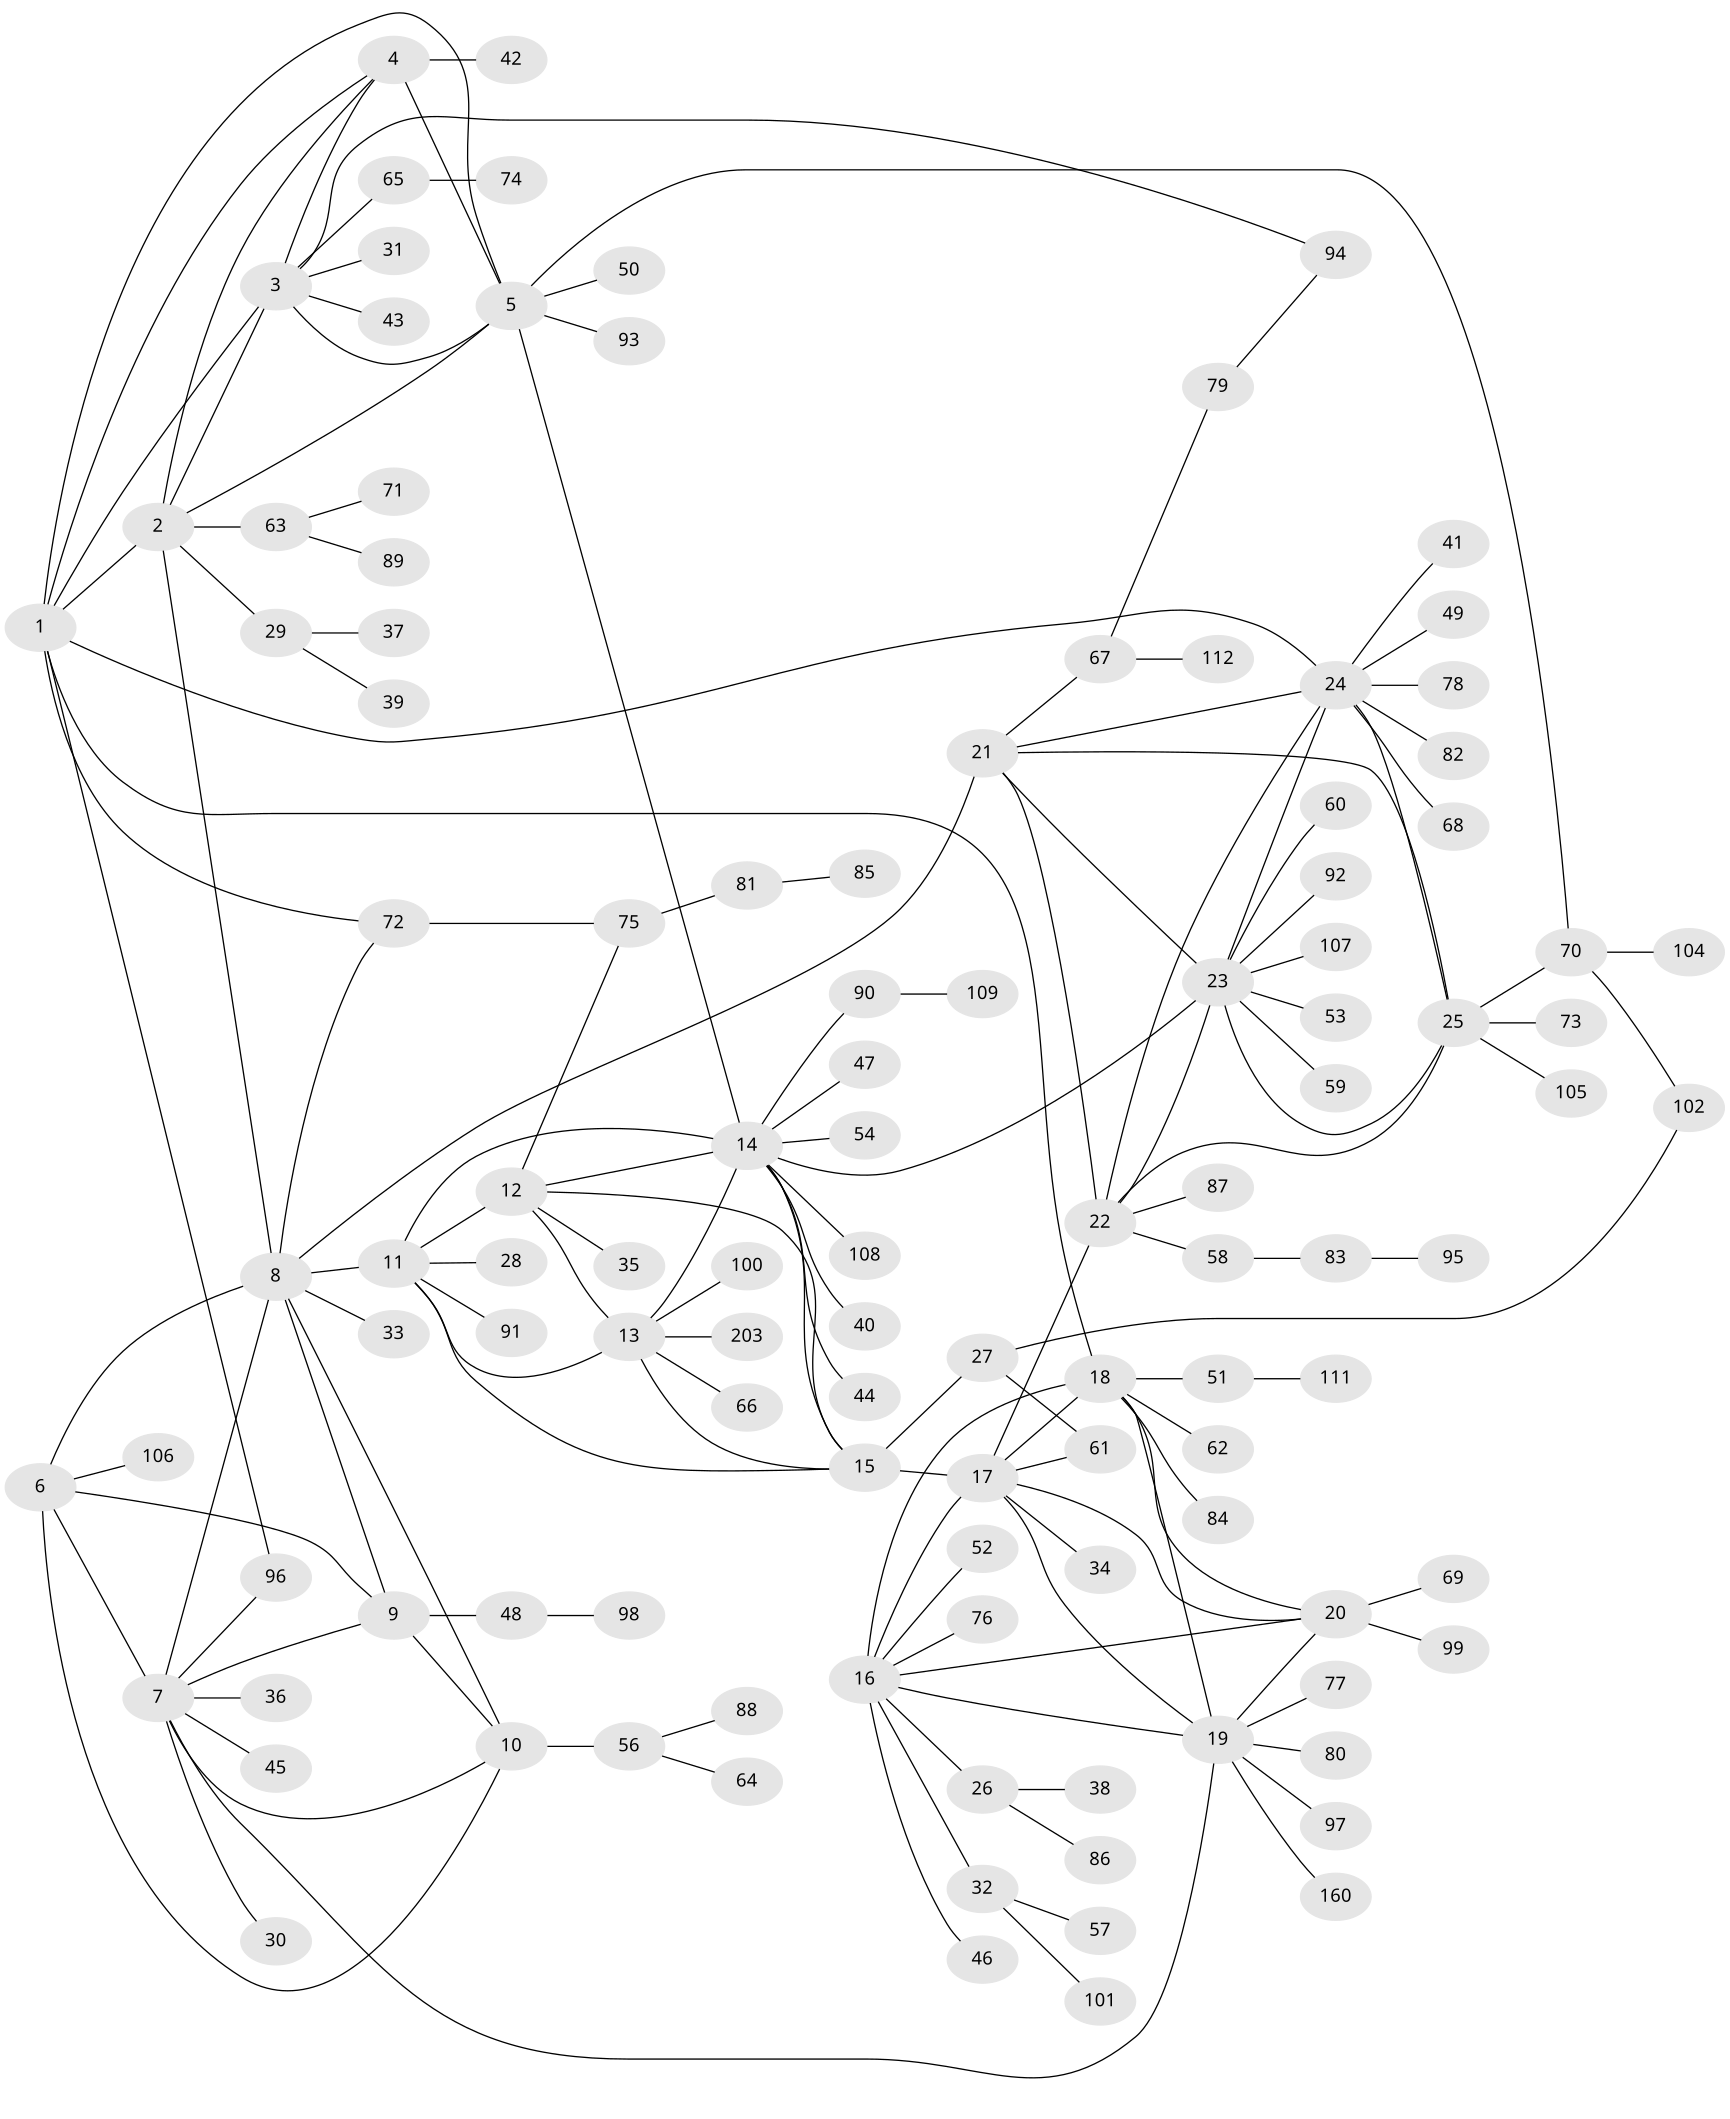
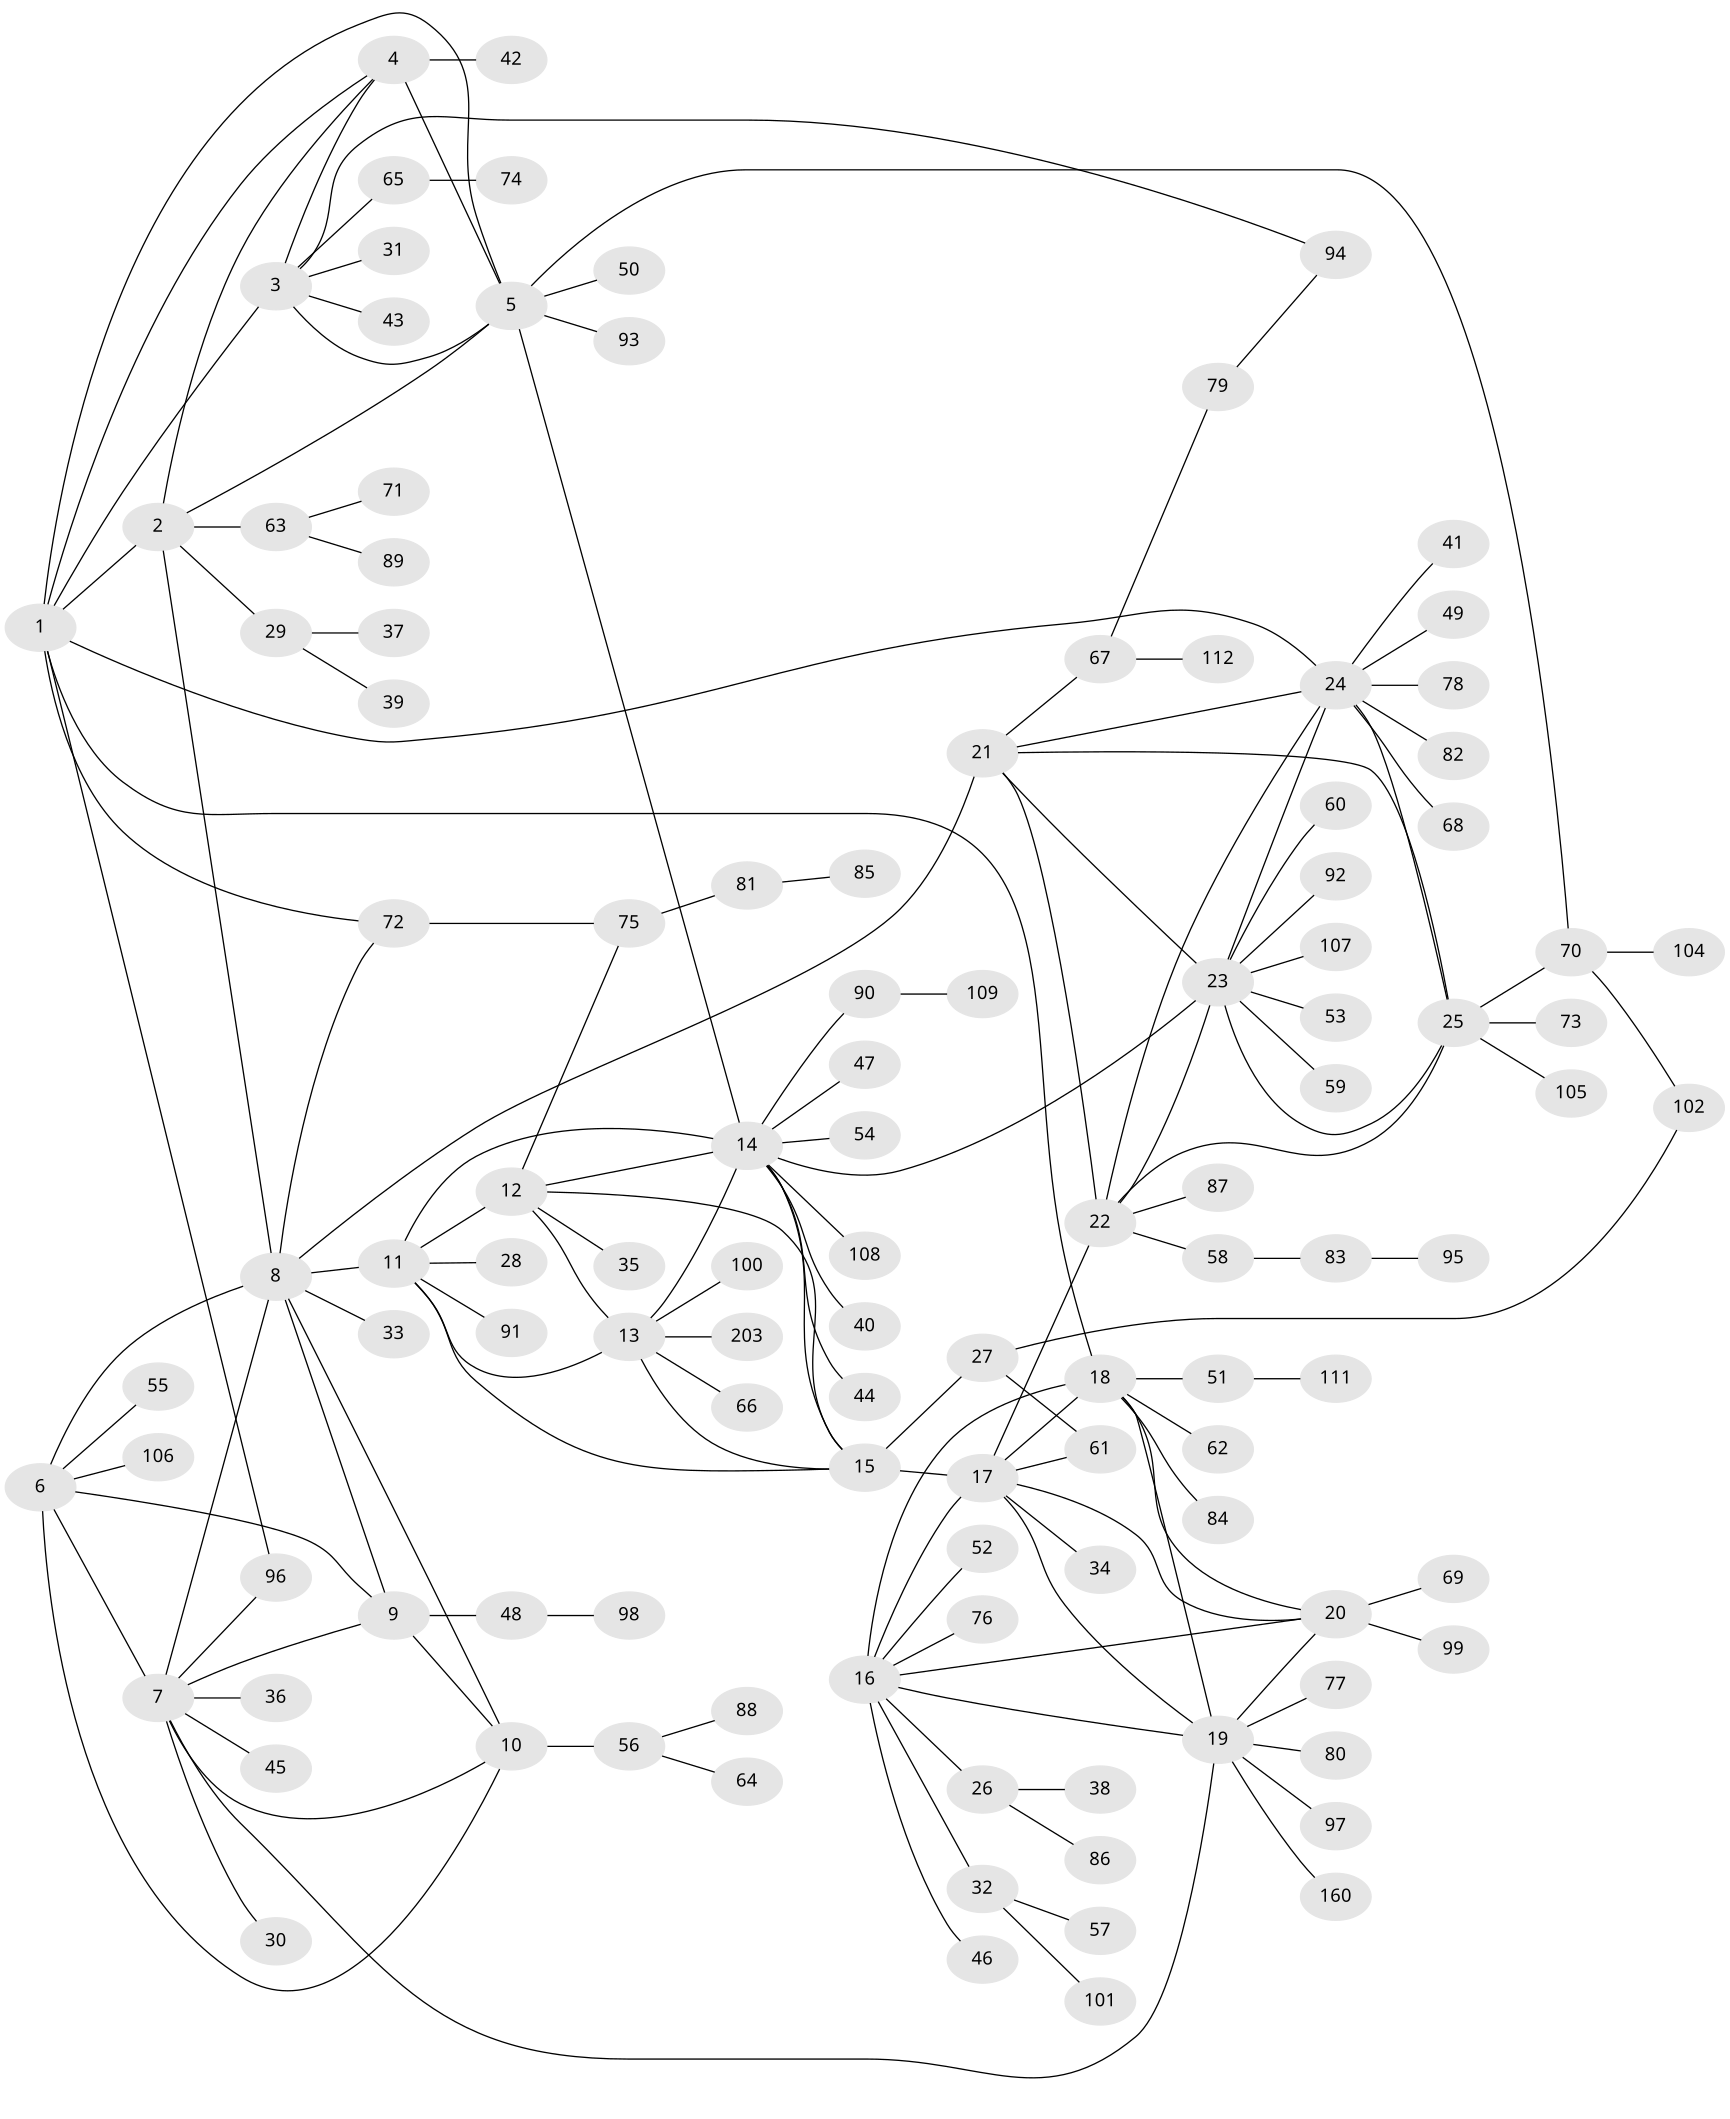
  graph {
    fontname="Noto Sans"
    rankdir=LR
    node [color=gray90 fontname="Noto Sans" style=filled]
    edge [fontname="Noto Sans"]
    1
    2
    3
    4
    5
    18
    24
    72
    96
    8
    29
    63
    31
    43
    65
    94
    42
    14
    50
    70
    93
    19
    20
    51
    62
    84
    68
    25
    41
    49
    78
    82
    75
    9
    10
    11
    21
    33
    37
    39
    71
    89
    74
    15
    23
    40
    44
    47
    54
    90
    108
    102
    104
    6
    7
+   55
    106
    30
    36
    45
    48
    56
    77
    80
    97
    n66 [label=160]
    12
    13
    28
    91
    22
    67
    98
    64
    88
    35
    66
    100
    n79 [label=203]
    17
    27
    81
    53
    59
    60
    92
    107
    109
    34
    61
    16
    26
    32
    46
    52
    76
    69
    99
    38
    86
    57
    101
    58
    87
    111
    73
    105
    79
    112
    83
    95
    85
    1 -- 2
    1 -- 3
    1 -- 4
    1 -- 5
    1 -- 18
    1 -- 24
    1 -- 72
    1 -- 96
-   2 -- 3
    2 -- 4
    2 -- 5
    2 -- 8
    2 -- 29
    2 -- 63
    3 -- 4
    3 -- 5
    3 -- 31
    3 -- 43
    3 -- 65
    3 -- 94
    4 -- 5
    4 -- 42
    5 -- 14
    5 -- 50
    5 -- 70
    5 -- 93
    18 -- 19
    18 -- 20
    18 -- 51
    18 -- 62
    18 -- 84
    24 -- 68
    24 -- 25
    24 -- 41
    24 -- 49
    24 -- 78
    24 -- 82
    72 -- 75
    8 -- 72
    8 -- 9
    8 -- 10
    8 -- 11
    8 -- 21
    8 -- 33
    29 -- 37
    29 -- 39
    63 -- 71
    63 -- 89
    65 -- 74
    14 -- 15
    14 -- 23
    14 -- 40
    14 -- 44
    14 -- 47
    14 -- 54
    14 -- 90
    14 -- 108
    70 -- 102
    70 -- 104
    19 -- 20
    19 -- 77
    19 -- 80
    19 -- 97
    19 -- n66
    20 -- 69
    20 -- 99
    51 -- 111
    25 -- 70
    25 -- 73
    25 -- 105
    75 -- 81
    9 -- 10
    9 -- 48
    10 -- 56
    11 -- 14
    11 -- 15
    11 -- 12
    11 -- 13
    11 -- 28
    11 -- 91
    21 -- 24
    21 -- 25
    21 -- 23
    21 -- 22
    21 -- 67
    15 -- 17
    15 -- 27
    23 -- 24
    23 -- 25
    23 -- 53
    23 -- 59
    23 -- 60
    23 -- 92
    23 -- 107
    90 -- 109
    6 -- 8
    6 -- 9
    6 -- 10
    6 -- 7
+   6 -- 55
    6 -- 106
    7 -- 96
    7 -- 8
    7 -- 19
    7 -- 9
    7 -- 10
    7 -- 30
    7 -- 36
    7 -- 45
    48 -- 98
    56 -- 64
    56 -- 88
    12 -- 14
    12 -- 75
    12 -- 15
    12 -- 13
    12 -- 35
    13 -- 14
    13 -- 15
    13 -- 66
    13 -- 100
    13 -- n79
    22 -- 24
    22 -- 25
    22 -- 23
    22 -- 58
    22 -- 87
    67 -- 79
    67 -- 112
    17 -- 18
    17 -- 19
    17 -- 20
    17 -- 22
    17 -- 34
    17 -- 61
    27 -- 102
    27 -- 61
    81 -- 85
    16 -- 18
    16 -- 19
    16 -- 20
    16 -- 17
    16 -- 26
    16 -- 32
    16 -- 46
    16 -- 52
    16 -- 76
    26 -- 38
    26 -- 86
    32 -- 57
    32 -- 101
    58 -- 83
    79 -- 94
    83 -- 95
  }
